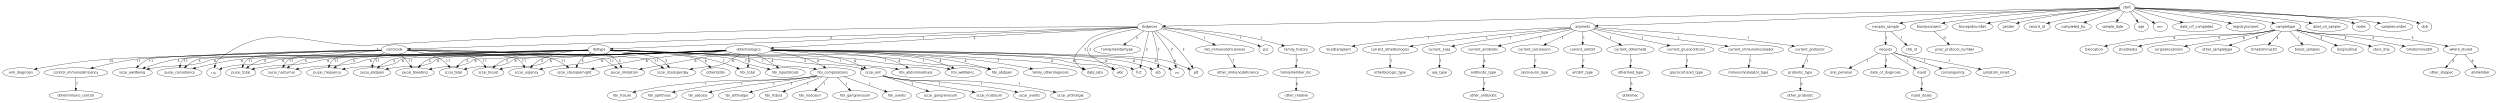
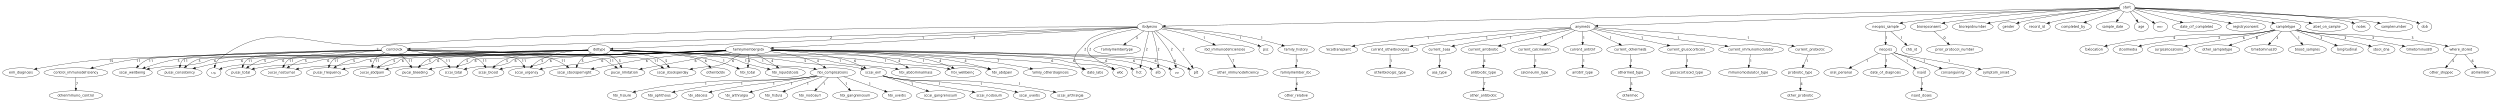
  strict digraph {
    fontname=Ubuntu
    node [fontname=Ubuntu]
    edge [fontname=Ubuntu]
    ibd_immunodeficiencies
    other_immunodeficiency
    ibdyesno
    date_labs
    alb
    wbc
    family_history
    familymembertype
    controldx
    esr
-   familymembergidx [label=otherbiologics]
+   familymembergidx
    plt
    crp
    psc
    ibdtype
    hct
    familymember_ibd
    control_immunodeficiency
    sccai_urgency
    pucai_abdpain
    pucai_nocturnal
    sccai_stoolspernight
    pucai_frequency
    sccai_wellbeing
    pucai_limitation
    sccai_total
    sccai_blood
    sccai_stoolsperday
    pucai_consistency
    pucai_total
    pucai_bleeding
    n32 [label=eim_diagnosis]
    hbi_complications
    sccai_eim
    family_otherdiagnosis
    hbi_abdominalmass
    hbi_wellbeing
    hbi_abdpain
    hbi_total
    hbi_liquidstools
    otheribddx
    other_relative
    otherimmuno_control
    hbi_arthralgia
    hbi_fistula
    hbi_nodosum
    hbi_gangrenosum
    hbi_uveitis
    hbi_fissure
    hbi_aphthous
    hbi_abscess
    sccai_arthralgia
    sccai_gangrenosum
    sccai_nodosum
    sccai_uveitis
    antibiotic_type
    other_antibiotic
    anymeds
    current_probiotic
    fecaltransplant
    current_otherbiologics
    current_5asa
    current_antibiotic
    current_calcineurin
    current_antitnf
    current_othermeds
    current_glucocorticoid
    current_immunomodulator
    probiotic_type
    otherbiologic_type
    asa_type
    calcineurin_type
    antitnf_type
    othermed_type
    glucocorticoid_type
    immunomodulator_type
    other_probiotic
    othermed
    neopics_sample
    chb_id
    neopics
    consanguinity
    symptom_onset
    oral_perianal
    date_of_diagnosis
    nsaid
    nsaid_doses
    biorepconsent
    prior_protocol_number
    where_stored
    labmember
    other_shipped
    start
    biorepidnumber
    gender
    record_id
    completed_by
    sample_date
    age
    mrn
    date_crf_completed
    registryconsent
    sampletype
    label_on_sample
    notes
    samplenumber
    dob
    bxlocation
    stoolmedia
    surgicallocations
    other_sampletype
    timetominus20
    blood_samples
    longitudinal
    stool_dna
    timetominus80
    ibd_immunodeficiencies -> other_immunodeficiency [label=7]
    ibdyesno -> ibd_immunodeficiencies [label=1]
    ibdyesno -> date_labs [label=2]
    ibdyesno -> alb [label=2]
    ibdyesno -> wbc [label=2]
    ibdyesno -> family_history [label=1]
    ibdyesno -> familymembertype [label=3]
    ibdyesno -> controldx [label=2]
    ibdyesno -> esr [label=2]
    ibdyesno -> familymembergidx [label=3]
    ibdyesno -> plt [label=2]
    ibdyesno -> crp [label=2]
    ibdyesno -> psc [label=1]
    ibdyesno -> ibdtype [label=1]
    ibdyesno -> hct [label=2]
    family_history -> familymember_ibd [label=1]
    controldx -> control_immunodeficiency [label=11]
    controldx -> sccai_urgency [label=11]
    controldx -> pucai_abdpain [label=11]
    controldx -> pucai_nocturnal [label=11]
    controldx -> sccai_stoolspernight [label=11]
    controldx -> pucai_frequency [label=11]
    controldx -> sccai_wellbeing [label=11]
    controldx -> pucai_limitation [label=11]
    controldx -> sccai_total [label=11]
    controldx -> sccai_blood [label=11]
    controldx -> sccai_stoolsperday [label=11]
    controldx -> pucai_consistency [label=11]
    controldx -> pucai_total [label=11]
    controldx -> pucai_bleeding [label=11]
    controldx -> n32 [label=15]
    familymembergidx -> date_labs [label=6]
    familymembergidx -> alb [label=6]
    familymembergidx -> wbc [label=6]
    familymembergidx -> esr [label=6]
    familymembergidx -> plt [label=6]
    familymembergidx -> crp [label=6]
    familymembergidx -> hct [label=6]
    familymembergidx -> sccai_urgency [label=6]
    familymembergidx -> pucai_abdpain [label=6]
    familymembergidx -> pucai_nocturnal [label=6]
    familymembergidx -> sccai_stoolspernight [label=6]
    familymembergidx -> pucai_frequency [label=6]
    familymembergidx -> sccai_wellbeing [label=6]
    familymembergidx -> pucai_limitation [label=6]
    familymembergidx -> sccai_total [label=6]
    familymembergidx -> sccai_blood [label=6]
    familymembergidx -> sccai_stoolsperday [label=6]
    familymembergidx -> pucai_consistency [label=6]
    familymembergidx -> pucai_total [label=6]
    familymembergidx -> pucai_bleeding [label=6]
    familymembergidx -> hbi_complications [label=4]
    familymembergidx -> sccai_eim [label=6]
    familymembergidx -> family_otherdiagnosis [label=7]
    familymembergidx -> hbi_abdominalmass [label=4]
    familymembergidx -> hbi_wellbeing [label=4]
    familymembergidx -> hbi_abdpain [label=4]
    familymembergidx -> hbi_total [label=4]
    familymembergidx -> hbi_liquidstools [label=4]
    ibdtype -> sccai_urgency [label=5]
    ibdtype -> pucai_abdpain [label=5]
    ibdtype -> pucai_nocturnal [label=5]
    ibdtype -> sccai_stoolspernight [label=5]
    ibdtype -> pucai_frequency [label=5]
    ibdtype -> sccai_wellbeing [label=5]
    ibdtype -> pucai_limitation [label=5]
    ibdtype -> sccai_total [label=5]
    ibdtype -> sccai_blood [label=5]
    ibdtype -> sccai_stoolsperday [label=5]
    ibdtype -> pucai_consistency [label=5]
    ibdtype -> pucai_total [label=5]
    ibdtype -> pucai_bleeding [label=5]
    ibdtype -> hbi_complications [label=1]
    ibdtype -> sccai_eim [label=5]
    ibdtype -> hbi_abdominalmass [label=1]
    ibdtype -> hbi_wellbeing [label=1]
    ibdtype -> hbi_abdpain [label=1]
    ibdtype -> hbi_total [label=1]
    ibdtype -> hbi_liquidstools [label=1]
    ibdtype -> otheribddx [label=6]
    familymember_ibd -> other_relative [label=6]
    control_immunodeficiency -> otherimmuno_control [label=7]
    hbi_complications -> hbi_arthralgia [label=1]
    hbi_complications -> hbi_fistula [label=1]
    hbi_complications -> hbi_nodosum [label=1]
    hbi_complications -> hbi_gangrenosum [label=1]
    hbi_complications -> hbi_uveitis [label=1]
    hbi_complications -> hbi_fissure [label=1]
    hbi_complications -> hbi_aphthous [label=1]
    hbi_complications -> hbi_abscess [label=1]
    sccai_eim -> sccai_arthralgia [label=1]
    sccai_eim -> sccai_gangrenosum [label=1]
    sccai_eim -> sccai_nodosum [label=1]
    sccai_eim -> sccai_uveitis [label=1]
    antibiotic_type -> other_antibiotic [label=7]
    anymeds -> current_probiotic [label=1]
    anymeds -> fecaltransplant [label=1]
    anymeds -> current_otherbiologics [label=1]
    anymeds -> current_5asa [label=1]
    anymeds -> current_antibiotic [label=1]
    anymeds -> current_calcineurin [label=1]
    anymeds -> current_antitnf [label=1]
    anymeds -> current_othermeds [label=1]
    anymeds -> current_glucocorticoid [label=1]
    anymeds -> current_immunomodulator [label=1]
    current_probiotic -> probiotic_type [label=1]
    current_otherbiologics -> otherbiologic_type [label=1]
    current_5asa -> asa_type [label=1]
    current_antibiotic -> antibiotic_type [label=4]
    current_calcineurin -> calcineurin_type [label=1]
    current_antitnf -> antitnf_type [label=1]
    current_othermeds -> othermed_type [label=1]
    current_glucocorticoid -> glucocorticoid_type [label=1]
    current_immunomodulator -> immunomodulator_type [label=1]
    probiotic_type -> other_probiotic [label=4]
    othermed_type -> othermed [label=3]
    neopics_sample -> chb_id [label=1]
    neopics_sample -> neopics [label=1]
    neopics -> consanguinity [label=1]
    neopics -> symptom_onset [label=1]
    neopics -> oral_perianal [label=1]
    neopics -> date_of_diagnosis [label=1]
    neopics -> nsaid [label=1]
    nsaid -> nsaid_doses [label=1]
    biorepconsent -> prior_protocol_number [label=0]
    where_stored -> labmember [label=6]
    where_stored -> other_shipped [label=5]
    start -> ibdyesno
    start -> anymeds
    start -> neopics_sample
    start -> biorepconsent
    start -> biorepidnumber
    start -> gender
    start -> record_id
    start -> completed_by
    start -> sample_date
    start -> age
    start -> mrn
    start -> date_crf_completed
    start -> registryconsent
    start -> sampletype
    start -> label_on_sample
    start -> notes
    start -> samplenumber
    start -> dob
    sampletype -> where_stored [label=3]
    sampletype -> bxlocation [label=4]
    sampletype -> stoolmedia [label=3]
    sampletype -> surgicallocations [label=6]
    sampletype -> other_sampletype [label=8]
    sampletype -> timetominus20 [label=3]
    sampletype -> blood_samples [label=1]
    sampletype -> longitudinal [label=3]
    sampletype -> stool_dna [label=3]
    sampletype -> timetominus80 [label=3]
  }
